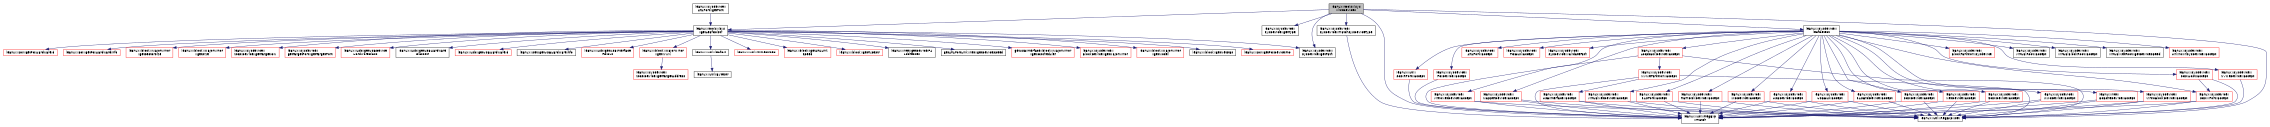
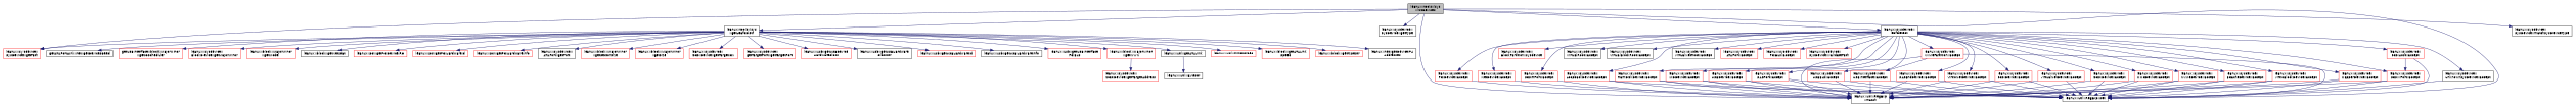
  digraph {
    rankdir=TB
    node [color=red fontname=Helvetica fontsize=10 shape=record]
    edge [color=midnightblue fontname=Helvetica fontsize=10 labelfontname=Helvetica labelfontsize=10 style=solid]
    n1 [color=black fillcolor=grey75 fontcolor=black height=0.2 label="leanux::tools::lsys\l::listDevices" style=filled width=0.4]
    n2 [color=black height=0.2 label="leanux::tools::lsys\l::getLeafColStr" width=0.4]
-   n3 [color=black height=0.2 label="leanux::sysdevice::\lSysDevice::getPath" width=0.4]
+   n3 [height=0.2 label="leanux::sysdevice::\lSysDevice::getPath" width=0.4]
    n4 [color=black height=0.2 label="leanux::sysdevice::\lSysDevice::getType" width=0.4]
    n5 [color=black height=0.2 label="leanux::sysdevice::\lleafDetect" width=0.4]
    n6 [color=black height=0.2 label="leanux::util::RegExp\l::match" width=0.4]
    n7 [color=black height=0.2 label="leanux::util::RegExp::set" width=0.4]
    n8 [color=black height=0.2 label="leanux::sysdevice::\lSysDevice::matchSysDeviceType" width=0.4]
    n9 [height=0.2 label="leanux::block::getATALink\lSpeed" width=0.4]
    n10 [height=0.2 label="leanux::block::getTypeStr" width=0.4]
    n11 [color=black height=0.2 label="leanux::net::getDeviceIP4\lAddresses" width=0.4]
    n12 [color=black height=0.2 label="getATAPortLink::net::getDeviceSpeed" width=0.4]
    n13 [height=0.2 label="getUSBInterface::block::MajorMinor\l::getIOScheduler" width=0.4]
    n14 [height=0.2 label="leanux::sysdevice::\lBlockDevice::getMajorMinor" width=0.4]
    n15 [height=0.2 label="leanux::block::MajorMinor\l::getModel" width=0.4]
    n16 [color=black height=0.2 label="leanux::block::getNetStat" width=0.4]
    n17 [height=0.2 label="leanux::pci::getPCIDeviceIRQ" width=0.4]
    n18 [height=0.2 label="leanux::pci::getPCIHardwareId" width=0.4]
    n19 [height=0.2 label="leanux::pci::getPCIHardwareInfo" width=0.4]
    n20 [color=black height=0.2 label="leanux::sysdevice::\lATAPort::getPort" width=0.4]
    n21 [height=0.2 label="leanux::block::MajorMinor\l::getSectorSize" width=0.4]
    n22 [height=0.2 label="leanux::block::MajorMinor\l::getSize" width=0.4]
    n23 [height=0.2 label="leanux::sysdevice::\liSCSIDevice::getTargetIQN" width=0.4]
    n24 [height=0.2 label="leanux::sysdevice::\lgetTargetPort::getTargetPort" width=0.4]
    n25 [height=0.2 label="leanux::usb::getUSBDevice\lHardwareClass" width=0.4]
    n26 [color=black height=0.2 label="leanux::usb::getUSBHardware\lClassStr" width=0.4]
    n27 [height=0.2 label="leanux::usb::getUSBHardwareId" width=0.4]
-   n28 [color=black height=0.2 label="leanux::set::getUSBHardwareInfo" width=0.4]
+   n28 [color=black height=0.2 label="leanux::usb::getUSBHardwareInfo" width=0.4]
    n29 [height=0.2 label="leanux::usb::getUSBInterface\lPCIBus" width=0.4]
    n30 [height=0.2 label="leanux::block::MajorMinor\l::getWWN" width=0.4]
-   n31 [color=black height=0.2 label="leanux::util::leafDir" width=0.4]
+   n31 [color=black height=0.2 label="leanux::util::getATALink" width=0.4]
    n32 [height=0.2 label="leanux::util::TimeStrSec" width=0.4]
    n33 [height=0.2 label="leanux::sysdevice::\lBlockPartition::sysdevice" width=0.4]
    n34 [height=0.2 label="leanux::sysdevice::\lNetDevice::accept" width=0.4]
    n35 [color=black height=0.2 label="leanux::sysdevice::\lVirtualRoot::accept" width=0.4]
    n36 [color=black height=0.2 label="leanux::sysdevice::\lVirtualBlockRoot::accept" width=0.4]
-   n37 [color=black height=0.2 label="leanux::sysdevice::\lVirtualNetRoot::getDeviceSpeed" width=0.4]
+   n37 [color=black height=0.2 label="leanux::sysdevice::\lVirtualNetRoot::accept" width=0.4]
    n38 [height=0.2 label="leanux::sysdevice::\lVirtualNetDevice::accept" width=0.4]
-   n39 [height=0.2 label="leanux::sysdevice::\lUnknownSysDevice::accept" width=0.4]
+   n39 [color=black height=0.2 label="leanux::sysdevice::\lUnknownSysDevice::accept" width=0.4]
    n40 [height=0.2 label="leanux::sysdevice::\lSASPort::accept" width=0.4]
    n41 [height=0.2 label="leanux::sysdevice::\lSASEndDevice::accept" width=0.4]
    n42 [height=0.2 label="leanux::sysdevice::\lSCSIDevice::accept" width=0.4]
    n43 [height=0.2 label="leanux::sysdevice::\lSCSIHost::accept" width=0.4]
-   n44 [height=0.2 label="leanux::util::\lSCSIRPort::accept" width=0.4]
+   n44 [height=0.2 label="leanux::sysdevice::\lSCSIRPort::accept" width=0.4]
    n45 [height=0.2 label="leanux::sysdevice::\lSCSIVPort::accept" width=0.4]
    n46 [height=0.2 label="leanux::sysdevice::\liSCSIDevice::accept" width=0.4]
    n47 [height=0.2 label="leanux::sysdevice::\lMMCDevice::accept" width=0.4]
    n48 [height=0.2 label="leanux::sysdevice::\lNVMeDevice::accept" width=0.4]
    n49 [height=0.2 label="leanux::sysdevice::\lNVMePartition::accept" width=0.4]
-   n50 [height=0.2 label="leanux::net::\lBCacheDevice::accept" width=0.4]
+   n50 [height=0.2 label="leanux::sysdevice::\lBCacheDevice::accept" width=0.4]
    n51 [height=0.2 label="leanux::sysdevice::\lATAPort::accept" width=0.4]
    n52 [height=0.2 label="leanux::sysdevice::\lVirtioBlockDevice::accept" width=0.4]
    n53 [height=0.2 label="leanux::sysdevice::\lVirtioNetDevice::accept" width=0.4]
    n54 [height=0.2 label="leanux::sysdevice::\lMapperDevice::accept" width=0.4]
    n55 [height=0.2 label="leanux::sysdevice::\lLoopbackDevice::accept" width=0.4]
    n56 [height=0.2 label="leanux::sysdevice::\lRamDiskDevice::accept" width=0.4]
    n57 [height=0.2 label="leanux::sysdevice::\lMDDevice::accept" width=0.4]
    n58 [height=0.2 label="leanux::sysdevice::\lPCIDevice::accept" width=0.4]
    n59 [height=0.2 label="leanux::sysdevice::\lPCIBus::accept" width=0.4]
    n60 [height=0.2 label="leanux::sysdevice::\lUSBDevice::accept" width=0.4]
    n61 [height=0.2 label="leanux::sysdevice::\lUSBBus::accept" width=0.4]
    n62 [height=0.2 label="leanux::sysdevice::\lSysDevice::validatePath" width=0.4]
    n63 [color=black height=0.2 label="leanux::util::ByteStr" width=0.4]
    n64 [height=0.2 label="leanux::sysdevice::\liSCSIDevice::getTargetAddress" width=0.4]
    n65 [height=0.2 label="leanux::sysdevice::\lUSBInterface::accept" width=0.4]
    n1 -> n2
    n1 -> n3
    n1 -> n4
    n1 -> n5
    n1 -> n6
    n1 -> n7
    n1 -> n8
    n2 -> n3
    n2 -> n9
    n2 -> n10
    n2 -> n11
    n2 -> n12
    n2 -> n13
    n2 -> n14
    n2 -> n15
    n2 -> n16
    n2 -> n17
    n2 -> n18
    n2 -> n19
-   n20 -> n2
+   n2 -> n20
    n2 -> n21
    n2 -> n22
    n2 -> n23
    n2 -> n24
    n2 -> n25
    n2 -> n26
    n2 -> n27
    n2 -> n28
    n2 -> n29
    n2 -> n30
    n2 -> n31
    n2 -> n32
    n5 -> n33
    n5 -> n34
    n5 -> n35
    n5 -> n36
    n5 -> n37
    n5 -> n38
    n5 -> n39
    n5 -> n40
    n5 -> n41
    n5 -> n42
    n5 -> n43
    n5 -> n44
    n5 -> n45
    n5 -> n46
    n5 -> n47
    n5 -> n48
-   n55 -> n49
+   n5 -> n49
    n5 -> n50
    n5 -> n51
    n5 -> n52
    n5 -> n53
    n5 -> n54
    n5 -> n55
    n5 -> n56
    n5 -> n57
    n5 -> n58
    n5 -> n59
    n5 -> n60
    n5 -> n61
    n5 -> n62
    n30 -> n64
    n31 -> n63
    n34 -> n6
-   n34 -> n7
+   n39 -> n7
    n38 -> n6
    n38 -> n7
    n40 -> n6
    n40 -> n7
    n41 -> n6
    n41 -> n7
    n42 -> n6
    n42 -> n7
    n43 -> n7
    n43 -> n45
    n44 -> n6
    n45 -> n6
    n45 -> n7
    n46 -> n6
    n46 -> n7
    n47 -> n6
    n47 -> n7
-   n8 -> n6
+   n48 -> n6
    n48 -> n7
    n49 -> n6
    n49 -> n7
    n49 -> n65
    n50 -> n6
    n50 -> n7
    n52 -> n6
    n52 -> n7
    n53 -> n6
    n53 -> n7
    n54 -> n6
    n54 -> n7
    n55 -> n6
    n55 -> n7
    n56 -> n6
    n56 -> n7
    n57 -> n6
    n57 -> n7
    n58 -> n6
    n60 -> n6
    n60 -> n7
    n61 -> n6
    n61 -> n7
    n65 -> n6
    n65 -> n7
  }
